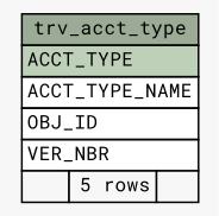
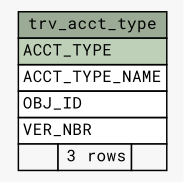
  digraph {
    bgcolor="#f7f7f7"
    fontname="Roboto Mono"
    fontsize=11
    nodesep=0.18
    rankdir=RL
    ranksep=0.46
-   n1 [fontname="Roboto Mono" fontsize=11 label=<     <TABLE BORDER="0" CELLBORDER="1" CELLSPACING="0" BGCOLOR="#ffffff">       <TR><TD COLSPAN="3" BGCOLOR="#9bab96" ALIGN="CENTER">trv_acct_type</TD></TR>       <TR><TD PORT="ACCT_TYPE" COLSPAN="3" BGCOLOR="#bed1b8" ALIGN="LEFT">ACCT_TYPE</TD></TR>       <TR><TD PORT="ACCT_TYPE_NAME" COLSPAN="3" ALIGN="LEFT">ACCT_TYPE_NAME</TD></TR>       <TR><TD PORT="OBJ_ID" COLSPAN="3" ALIGN="LEFT">OBJ_ID</TD></TR>       <TR><TD PORT="VER_NBR" COLSPAN="3" ALIGN="LEFT">VER_NBR</TD></TR>       <TR><TD ALIGN="LEFT" BGCOLOR="#f7f7f7">  </TD><TD ALIGN="RIGHT" BGCOLOR="#f7f7f7">5 rows</TD><TD ALIGN="RIGHT" BGCOLOR="#f7f7f7">  </TD></TR>     </TABLE>> shape=plaintext]
+   n1 [fontname="Roboto Mono" fontsize=11 label=<     <TABLE BORDER="0" CELLBORDER="1" CELLSPACING="0" BGCOLOR="#ffffff">       <TR><TD COLSPAN="3" BGCOLOR="#9bab96" ALIGN="CENTER">trv_acct_type</TD></TR>       <TR><TD PORT="ACCT_TYPE" COLSPAN="3" BGCOLOR="#bed1b8" ALIGN="LEFT">ACCT_TYPE</TD></TR>       <TR><TD PORT="ACCT_TYPE_NAME" COLSPAN="3" ALIGN="LEFT">ACCT_TYPE_NAME</TD></TR>       <TR><TD PORT="OBJ_ID" COLSPAN="3" ALIGN="LEFT">OBJ_ID</TD></TR>       <TR><TD PORT="VER_NBR" COLSPAN="3" ALIGN="LEFT">VER_NBR</TD></TR>       <TR><TD ALIGN="LEFT" BGCOLOR="#f7f7f7">  </TD><TD ALIGN="RIGHT" BGCOLOR="#f7f7f7">3 rows</TD><TD ALIGN="RIGHT" BGCOLOR="#f7f7f7">  </TD></TR>     </TABLE>> shape=plaintext]
  }
